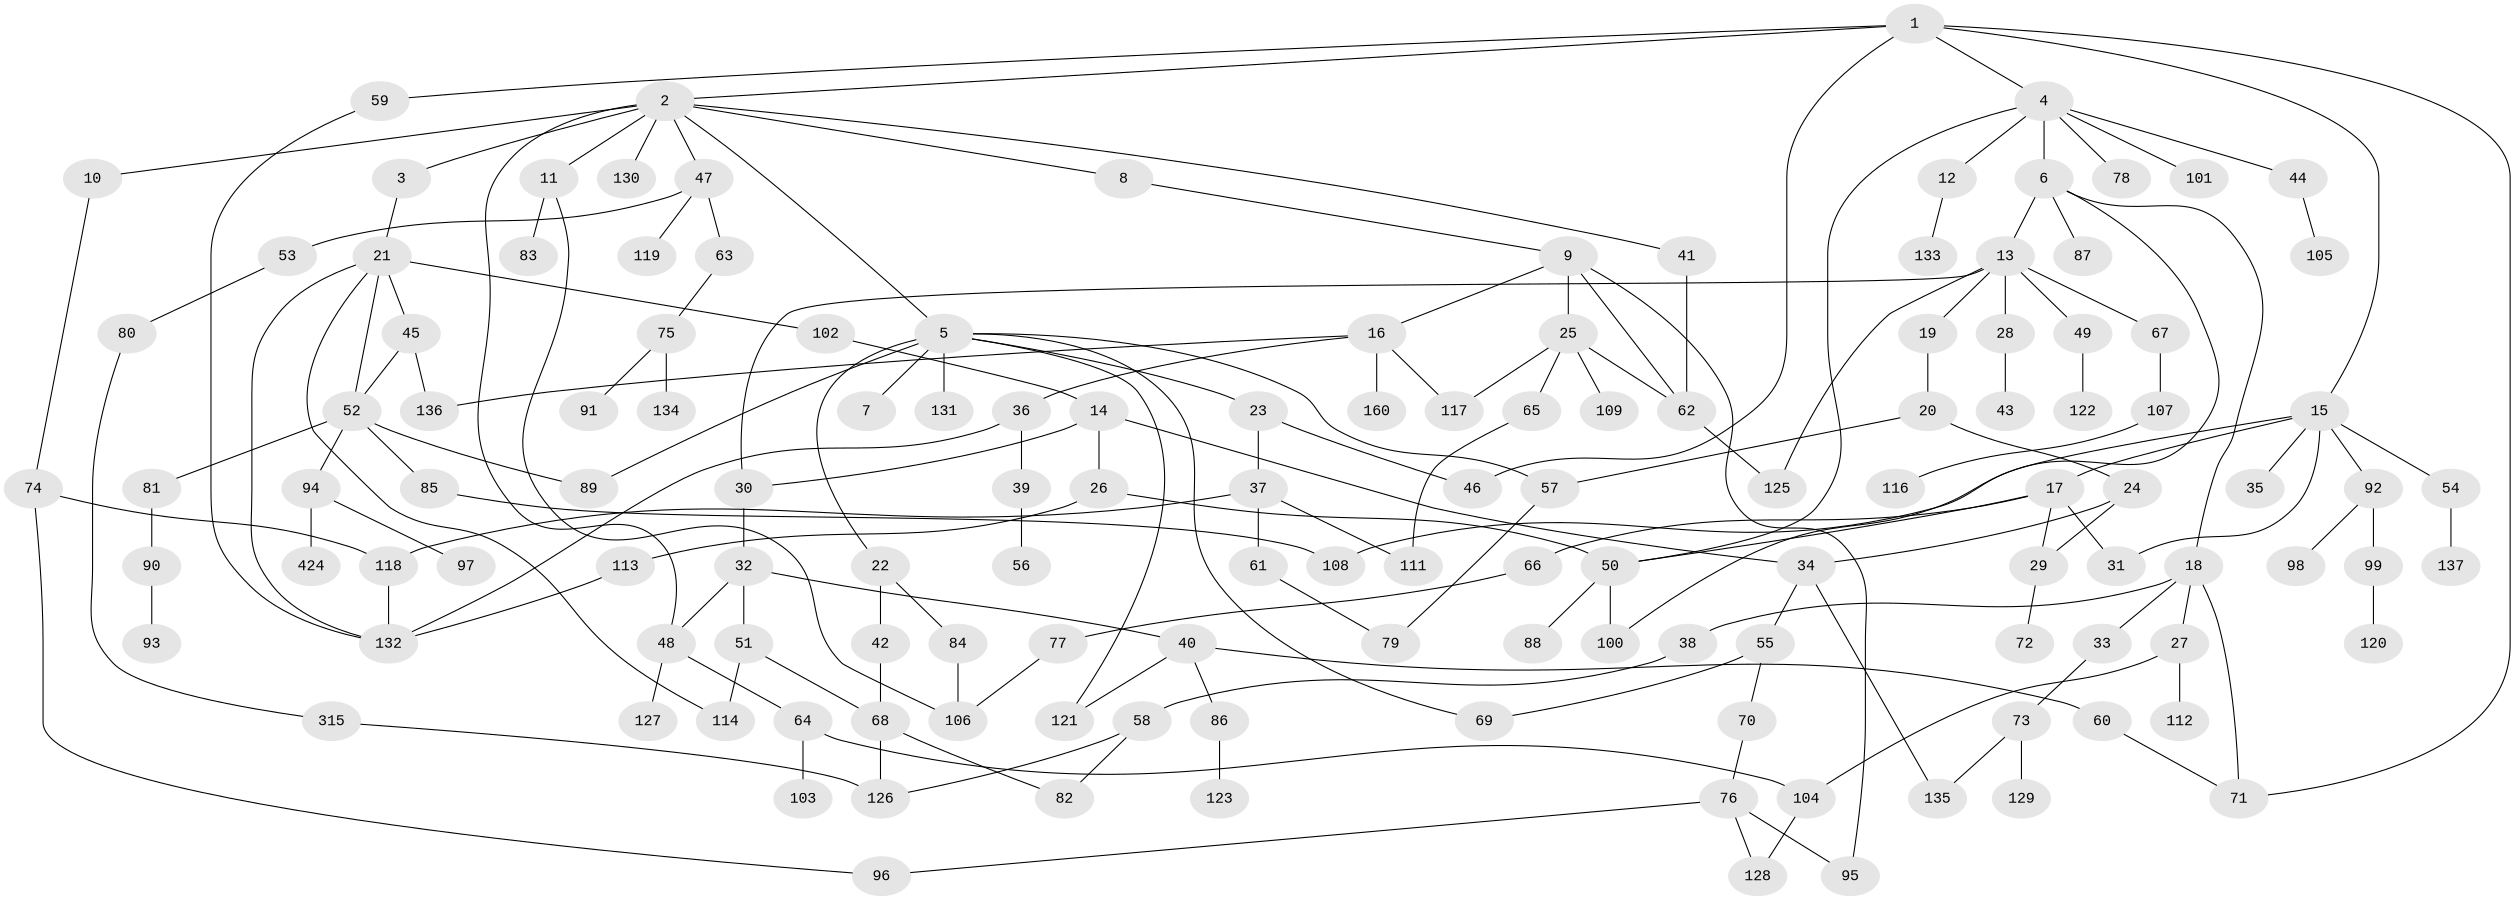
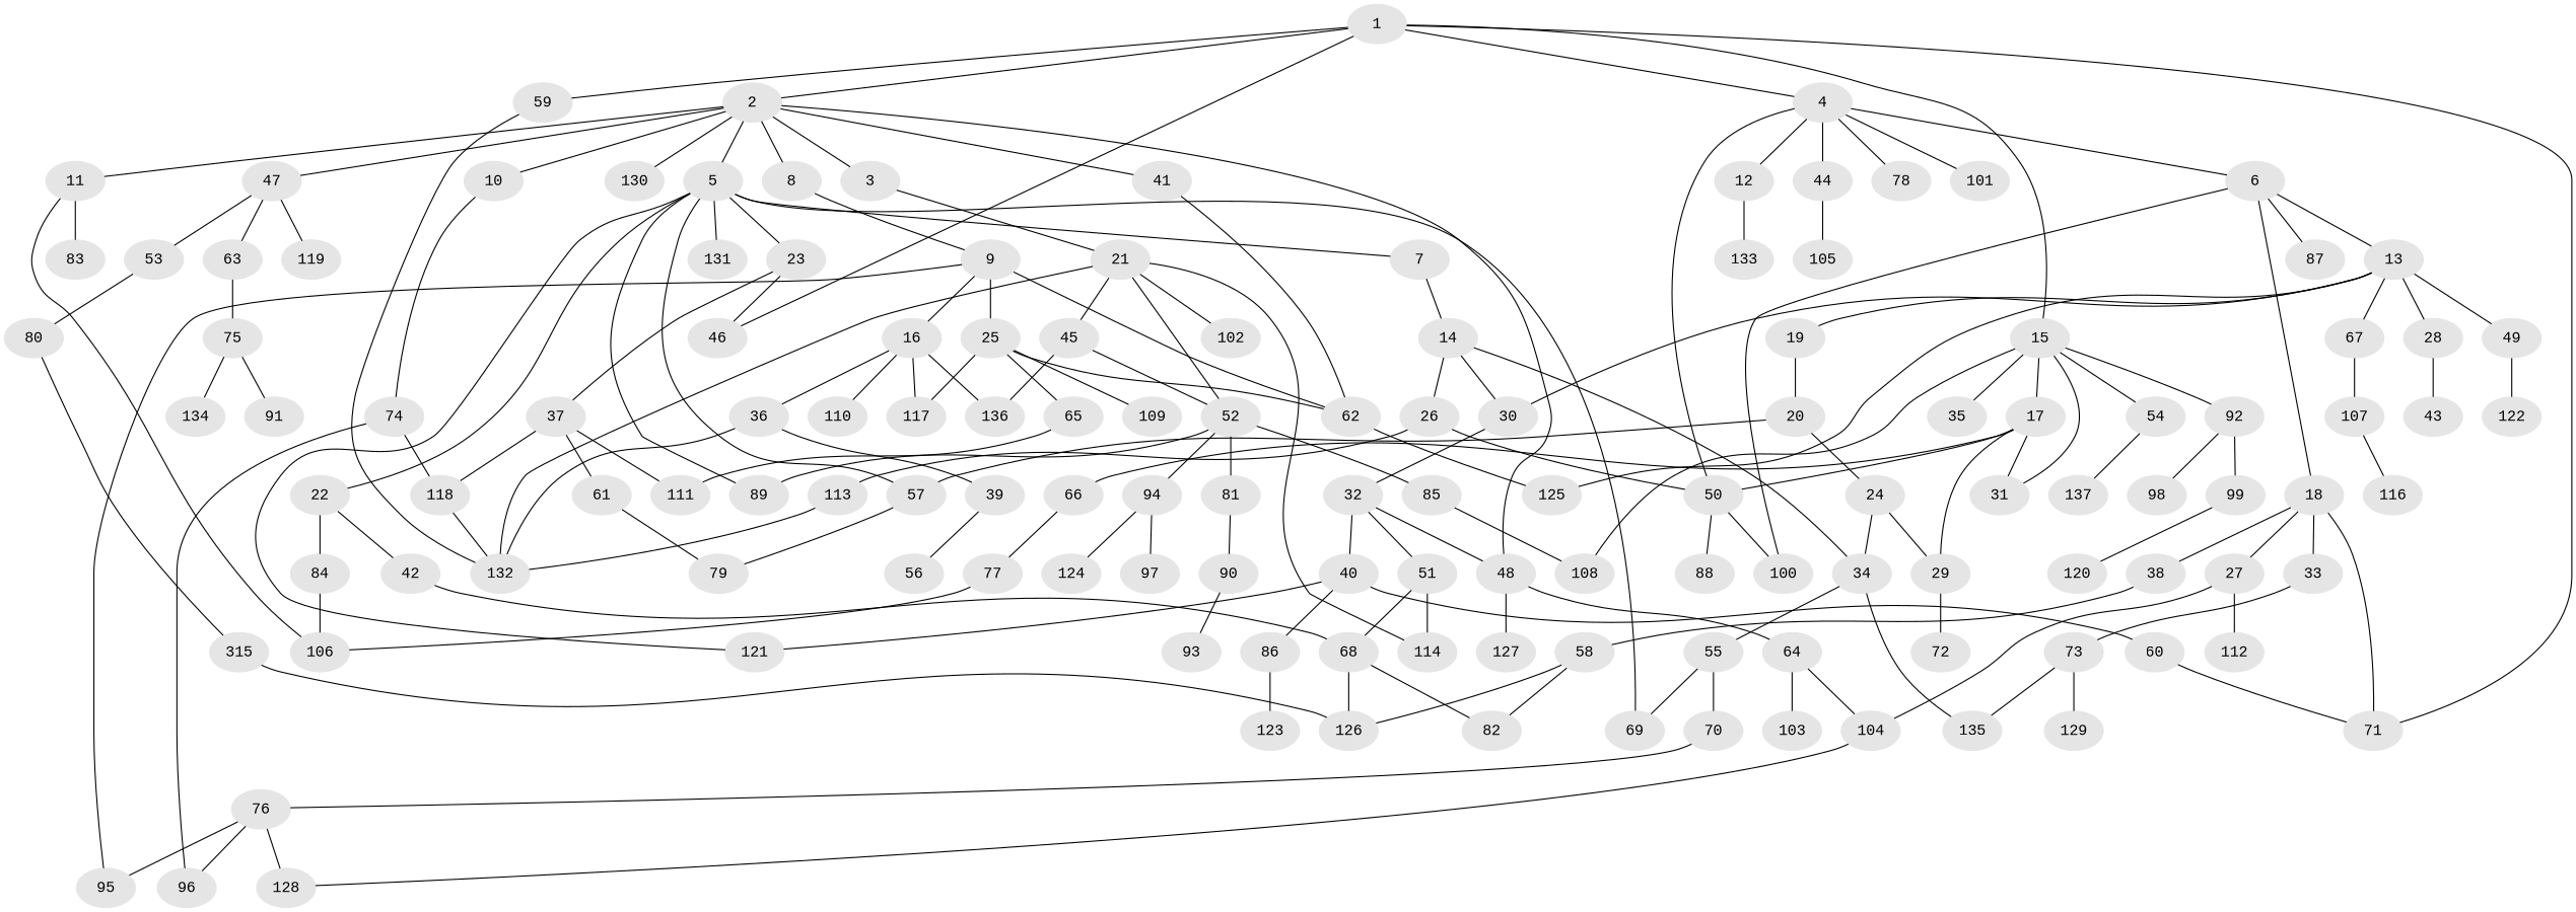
  graph {
    fontname="Liberation Mono"
    node [color=gray90 fontname="Liberation Mono" style=filled]
    edge [fontname="Liberation Mono"]
    1
    2
    4
    15
    46
    59
    71
    3
    5
    8
    10
    11
    41
    47
    48
    130
    6
    12
    44
    50
    78
    101
    17
    31
    35
    54
    92
    108
    132
    21
    7
    22
    23
    57
    69
    89
    121
    131
    9
    74
    83
    106
    62
    53
    63
    119
    64
    127
    45
    52
    102
    114
    13
    18
    87
    100
    133
    105
    88
    14
    42
    84
    37
    79
    19
    28
    30
    49
    67
    125
    27
    33
    38
    26
    34
    16
    25
    95
    36
-   110 [label=160]
+   110
    117
    136
    65
    109
    118
    96
    20
    43
    32
    122
    107
    113
    55
    135
    29
    66
    137
    98
    99
    39
    72
    77
    104
    112
    73
    58
    24
    81
    85
    94
    68
    61
    111
    128
    40
    51
    60
    86
    129
    70
    56
    82
    126
    123
    80
    75
    103
    90
    97
-   124 [label=424]
+   124
    n131 [label=315]
    76
    91
    134
    116
    93
    120
    1 -- 2
    1 -- 4
    1 -- 15
    1 -- 46
    1 -- 59
    1 -- 71
    2 -- 3
    2 -- 5
    2 -- 8
    2 -- 10
    2 -- 11
    2 -- 41
    2 -- 47
    2 -- 48
    2 -- 130
    4 -- 6
    4 -- 12
    4 -- 44
    4 -- 50
    4 -- 78
    4 -- 101
    15 -- 17
    15 -- 31
    15 -- 35
    15 -- 54
    15 -- 92
    15 -- 108
    59 -- 132
    3 -- 21
    5 -- 7
    5 -- 22
    5 -- 23
    5 -- 57
    5 -- 69
    5 -- 89
    5 -- 121
    5 -- 131
    8 -- 9
    10 -- 74
    11 -- 83
    11 -- 106
    41 -- 62
    47 -- 53
    47 -- 63
    47 -- 119
    48 -- 64
    48 -- 127
    6 -- 13
    6 -- 18
    6 -- 87
    6 -- 100
    12 -- 133
    44 -- 105
    50 -- 100
    50 -- 88
    17 -- 50
    17 -- 31
    17 -- 29
    17 -- 66
    54 -- 137
    92 -- 98
    92 -- 99
    21 -- 132
    21 -- 45
    21 -- 52
    21 -- 102
    21 -- 114
-   102 -- 14
+   7 -- 14
    22 -- 42
    22 -- 84
    23 -- 46
    23 -- 37
    57 -- 79
    9 -- 62
    9 -- 16
    9 -- 25
    9 -- 95
    74 -- 118
    74 -- 96
    62 -- 125
    53 -- 80
    63 -- 75
    64 -- 104
    64 -- 103
    45 -- 52
    45 -- 136
    52 -- 89
    52 -- 81
    52 -- 85
    52 -- 94
    13 -- 19
    13 -- 28
    13 -- 30
    13 -- 49
    13 -- 67
    13 -- 125
    18 -- 71
    18 -- 27
    18 -- 33
    18 -- 38
    14 -- 30
    14 -- 26
    14 -- 34
    42 -- 68
    84 -- 106
    37 -- 118
    37 -- 61
    37 -- 111
    19 -- 20
    28 -- 43
    30 -- 32
    49 -- 122
    67 -- 107
    27 -- 104
    27 -- 112
    33 -- 73
    38 -- 58
    26 -- 50
    26 -- 113
    34 -- 55
    34 -- 135
    16 -- 36
    16 -- 110
    16 -- 117
    16 -- 136
    25 -- 62
    25 -- 117
    25 -- 65
    25 -- 109
    36 -- 132
    36 -- 39
    65 -- 111
    118 -- 132
    20 -- 57
    20 -- 24
    32 -- 48
    32 -- 40
    32 -- 51
    107 -- 116
    113 -- 132
    55 -- 69
    55 -- 70
    29 -- 72
    66 -- 77
    99 -- 120
    39 -- 56
    77 -- 106
    104 -- 128
    73 -- 135
    73 -- 129
    58 -- 82
    58 -- 126
    24 -- 34
    24 -- 29
    81 -- 90
    85 -- 108
    94 -- 97
    94 -- 124
    68 -- 82
    68 -- 126
    61 -- 79
    40 -- 121
    40 -- 60
    40 -- 86
    51 -- 114
    51 -- 68
    60 -- 71
    86 -- 123
    70 -- 76
    80 -- n131
    75 -- 91
    75 -- 134
    90 -- 93
    n131 -- 126
    76 -- 95
    76 -- 96
    76 -- 128
  }
